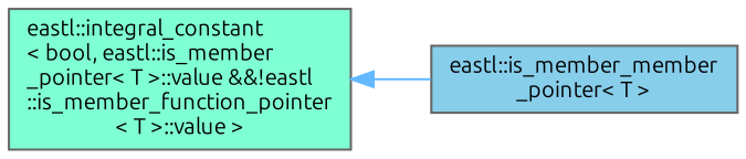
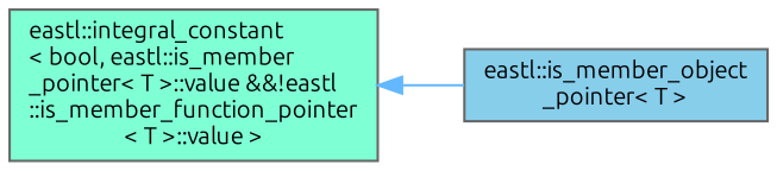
  digraph {
    rankdir=LR
    fontname=Ubuntu
    node [color=grey40 fontname=Ubuntu fontsize=10 shape=box style=filled]
    n1 [fillcolor=aquamarine height=0.2 label="eastl::integral_constant\l\< bool, eastl::is_member\l_pointer\< T \>::value &&!eastl\l::is_member_function_pointer\l\< T \>::value \>" width=0.4]
-   n2 [fillcolor=skyblue height=0.2 label="eastl::is_member_member\l_pointer\< T \>" width=0.4]
+   n2 [fillcolor=skyblue height=0.2 label="eastl::is_member_object\l_pointer\< T \>" width=0.4]
    n1 -> n2 [color=steelblue1 dir=back fontname=Ubuntu fontsize=10 labelfontname=Helvetica labelfontsize=10 style=solid]
  }
